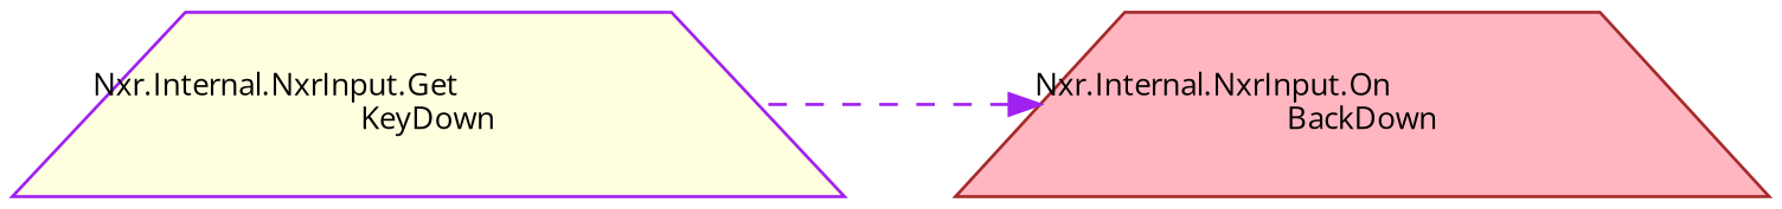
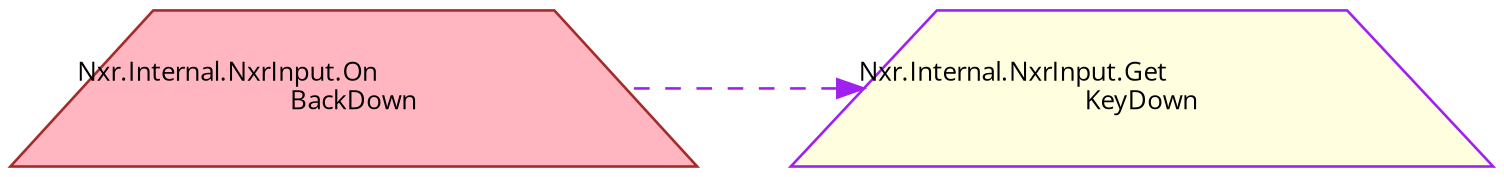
  digraph {
    rankdir=RL
    fontname="Open Sans"
    node [fontname="Open Sans" fontsize=10 shape=trapezium style=filled]
    n1 [color=purple fillcolor=lightyellow fontcolor=black height=0.2 label="Nxr.Internal.NxrInput.Get\lKeyDown" width=0.4]
    n2 [color=brown fillcolor=lightpink height=0.2 label="Nxr.Internal.NxrInput.On\lBackDown" width=0.4]
-   n2 -> n1 [color=purple dir=back fontname="Open Sans" fontsize=10 labelfontname=Helvetica labelfontsize=10 style=dashed]
+   n1 -> n2 [color=purple dir=back fontname="Open Sans" fontsize=10 labelfontname=Helvetica labelfontsize=10 style=dashed]
  }
